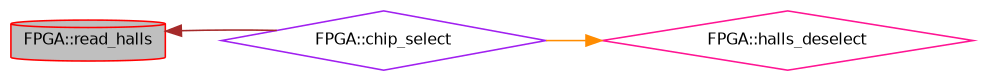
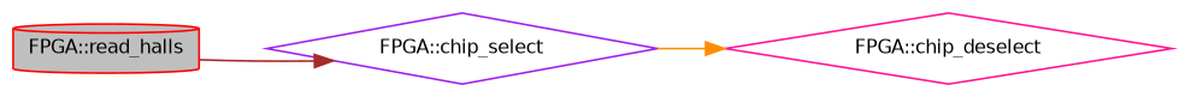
  digraph {
    rankdir=LR
    node [fillcolor=white fontname=Helvetica fontsize=10 shape=diamond style=filled]
    edge [fontname=Helvetica fontsize=10 labelfontname=Helvetica labelfontsize=10 style=solid]
    n1 [color=red fillcolor=grey75 fontcolor=black height=0.2 label="FPGA::read_halls" shape=cylinder width=0.4]
    n2 [color=purple height=0.2 label="FPGA::chip_select" width=0.4]
-   n3 [color=deeppink height=0.2 label="FPGA::halls_deselect" width=0.4]
-   n2 -> n1 [color=brown]
+   n3 [color=deeppink height=0.2 label="FPGA::chip_deselect" width=0.4]
+   n1 -> n2 [color=brown]
    n2 -> n3 [color=darkorange]
  }
